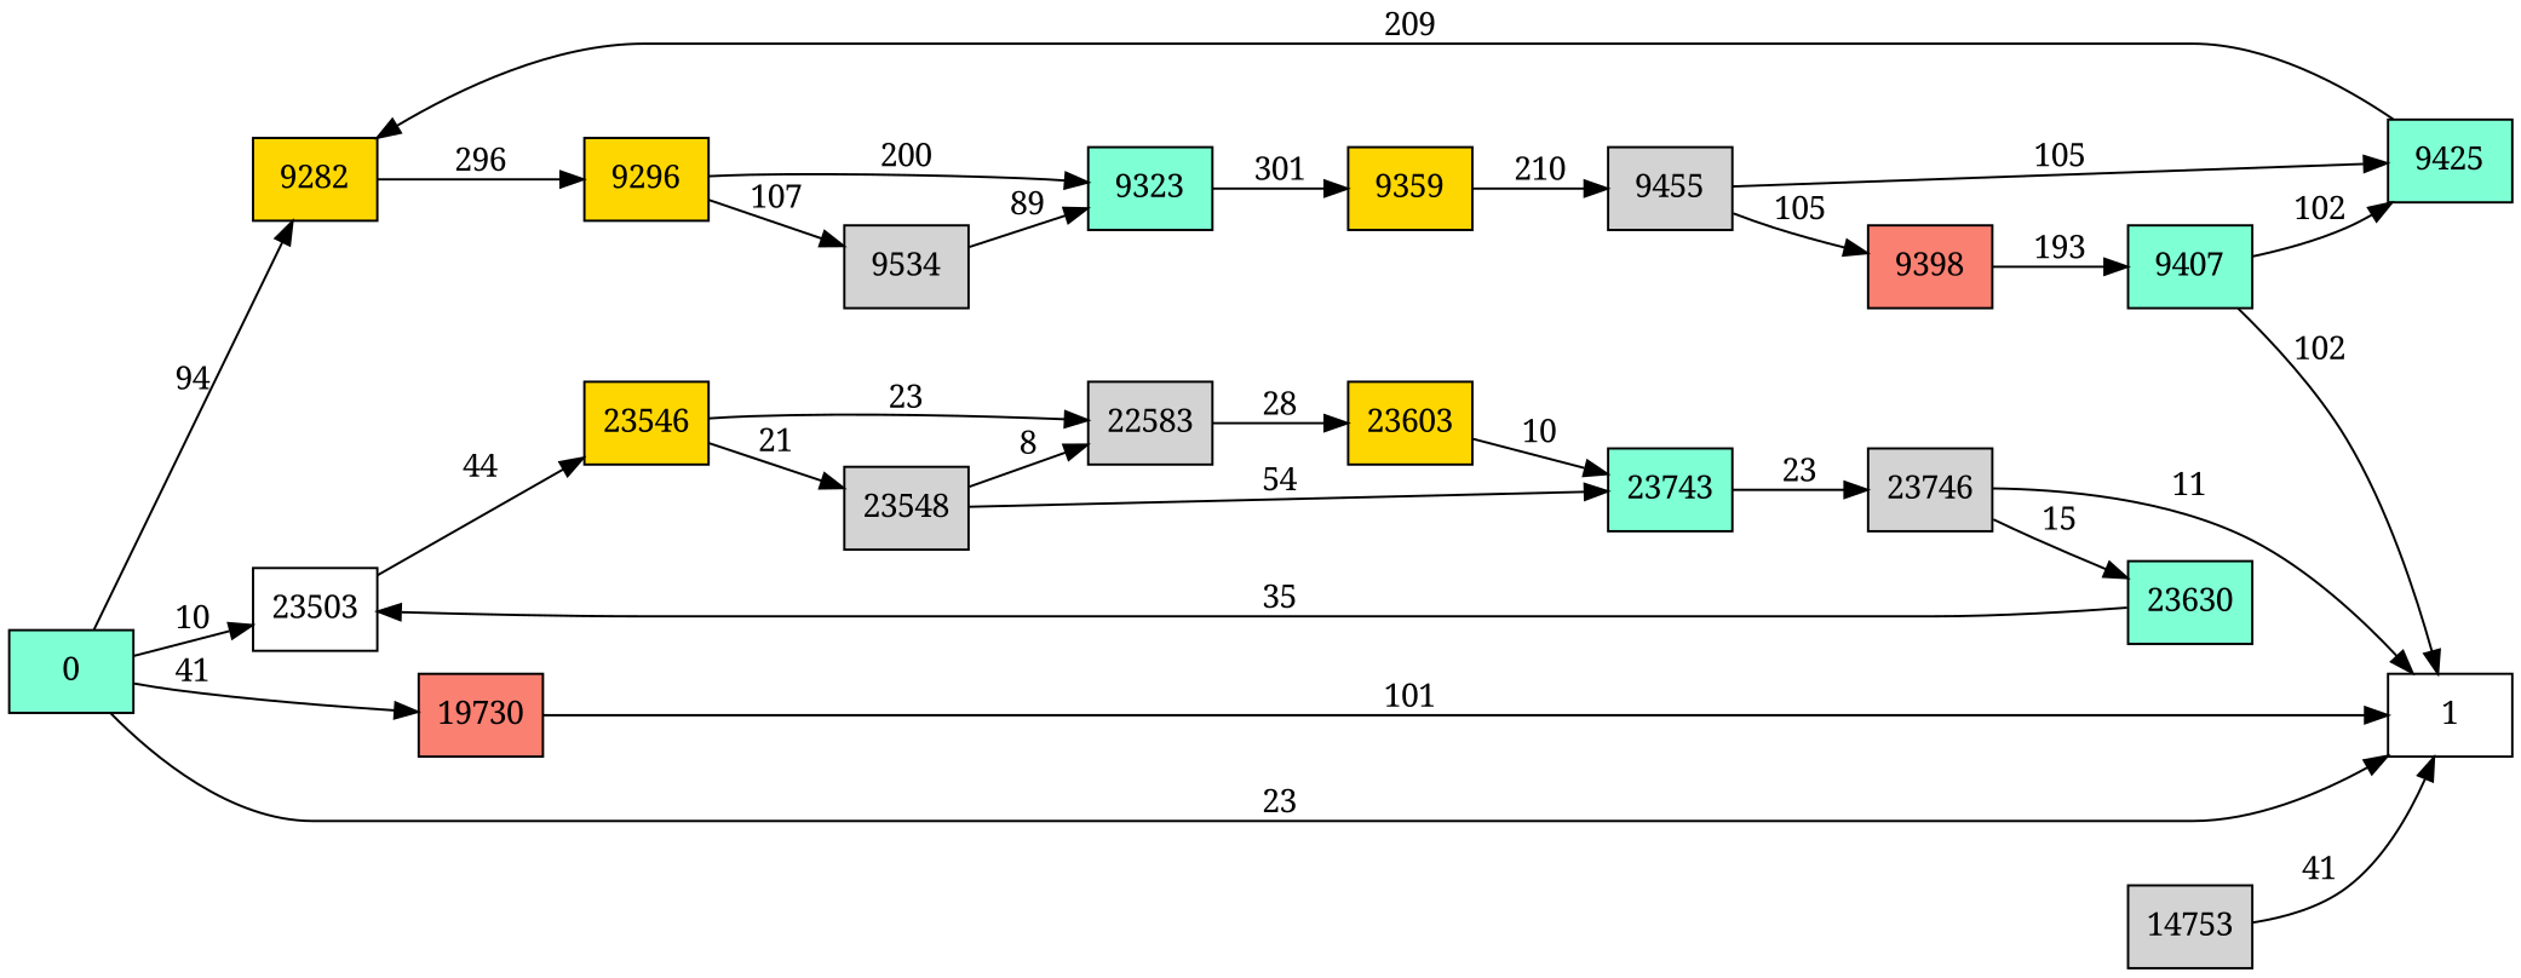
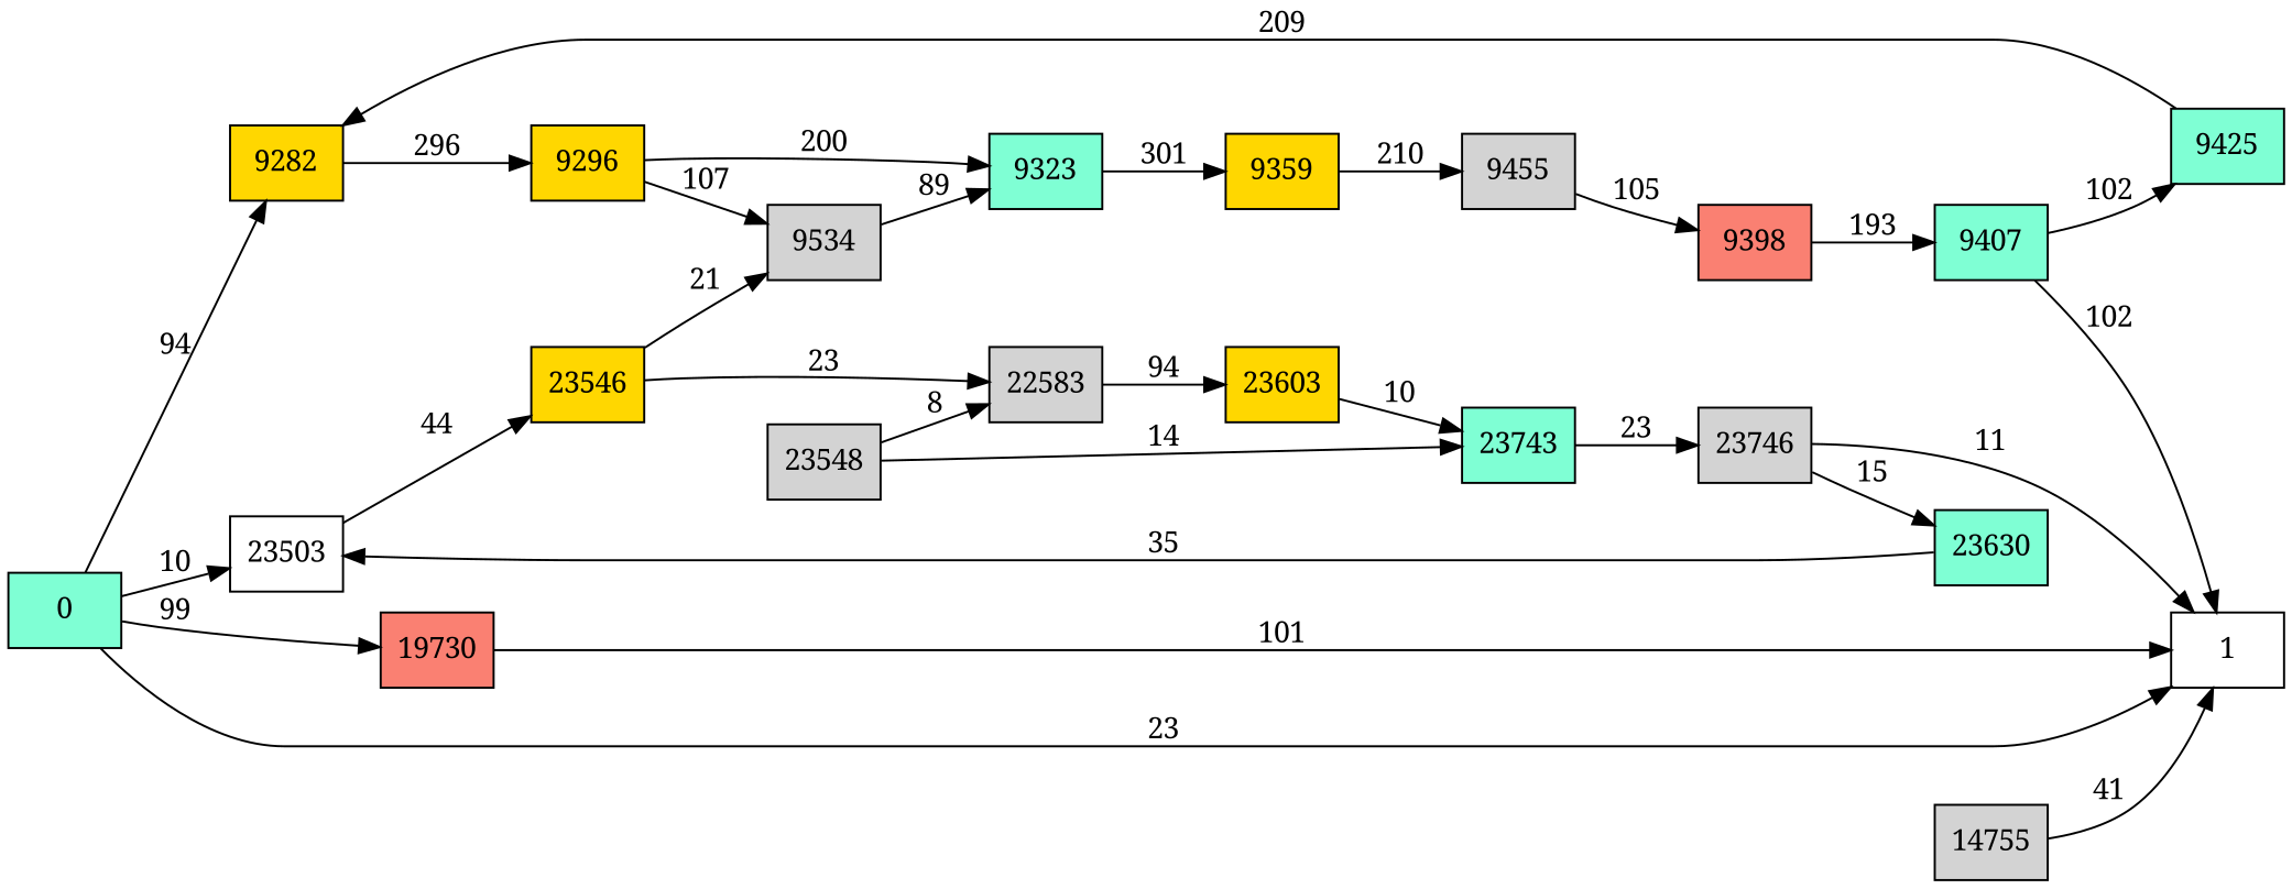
  digraph {
    fontname="Noto Serif"
    rankdir=LR
    node [fillcolor=aquamarine fontname="Noto Serif" shape=rectangle style=filled]
    edge [fontname="Noto Serif"]
    9282 [fillcolor=gold]
    9296 [fillcolor=gold]
    9323
    9534 [fillcolor=lightgrey]
    9359 [fillcolor=gold]
    9455 [fillcolor=lightgrey]
    9398 [fillcolor=salmon]
    9407
    9425
    1 [fillcolor=white]
-   14755 [fillcolor=lightgrey label=14753]
+   14755 [fillcolor=lightgrey]
    19730 [fillcolor=salmon]
    n13 [fillcolor=white label=23503]
    23546 [fillcolor=gold]
    23548 [fillcolor=lightgrey]
    n16 [fillcolor=lightgrey label=22583]
    23743
    23603 [fillcolor=gold]
    23746 [fillcolor=lightgrey]
    23630
    0
    9282 -> 9296 [label=296]
    9296 -> 9323 [label=200]
    9296 -> 9534 [label=107]
    9323 -> 9359 [label=301]
    9534 -> 9323 [label=89]
    9359 -> 9455 [label=210]
    9455 -> 9398 [label=105]
-   9455 -> 9425 [label=105]
    9398 -> 9407 [label=193]
    9407 -> 9425 [label=102]
    9407 -> 1 [label=102]
    9425 -> 9282 [label=209]
    14755 -> 1 [label=41]
    19730 -> 1 [label=101]
    n13 -> 23546 [label=44]
-   23546 -> 23548 [label=21]
+   23546 -> 9534 [label=21]
    23546 -> n16 [label=23]
    23548 -> n16 [label=8]
-   23548 -> 23743 [label=54]
-   n16 -> 23603 [label=28]
+   23548 -> 23743 [label=14]
+   n16 -> 23603 [label=94]
    23743 -> 23746 [label=23]
    23603 -> 23743 [label=10]
    23746 -> 1 [label=11]
    23746 -> 23630 [label=15]
    23630 -> n13 [label=35]
    0 -> 9282 [label=94]
    0 -> 1 [label=23]
-   0 -> 19730 [label=41]
+   0 -> 19730 [label=99]
    0 -> n13 [label=10]
  }
